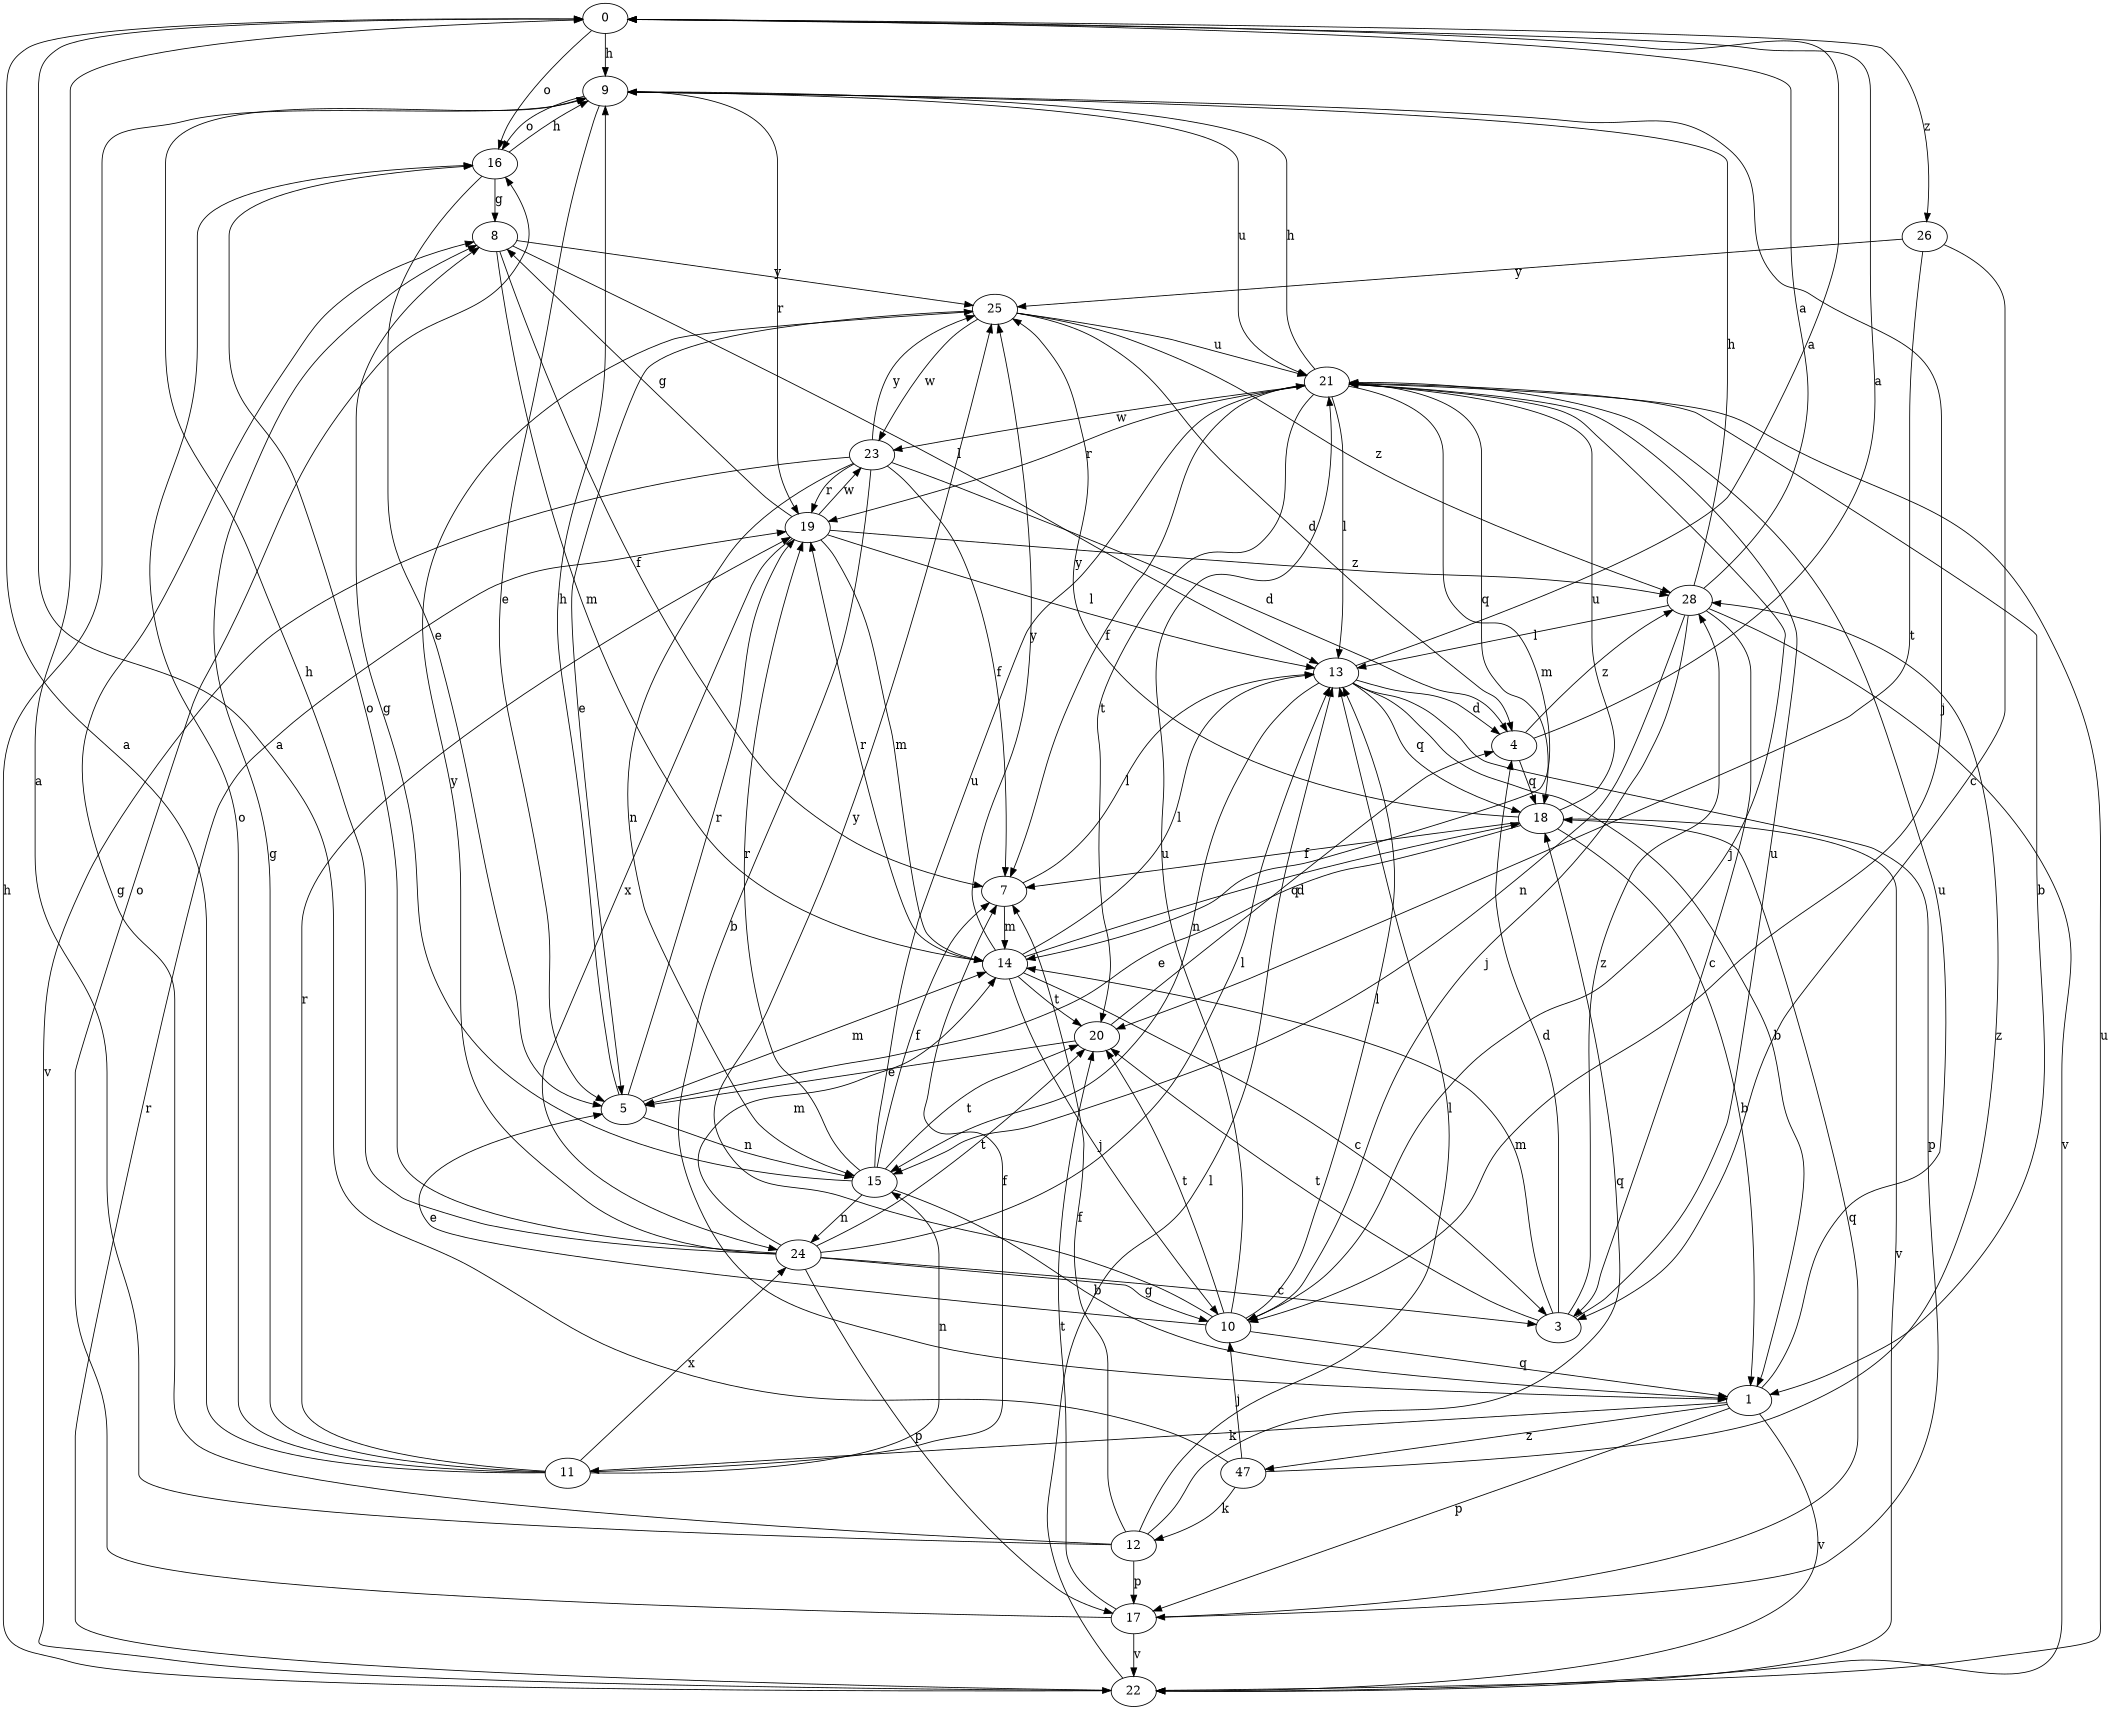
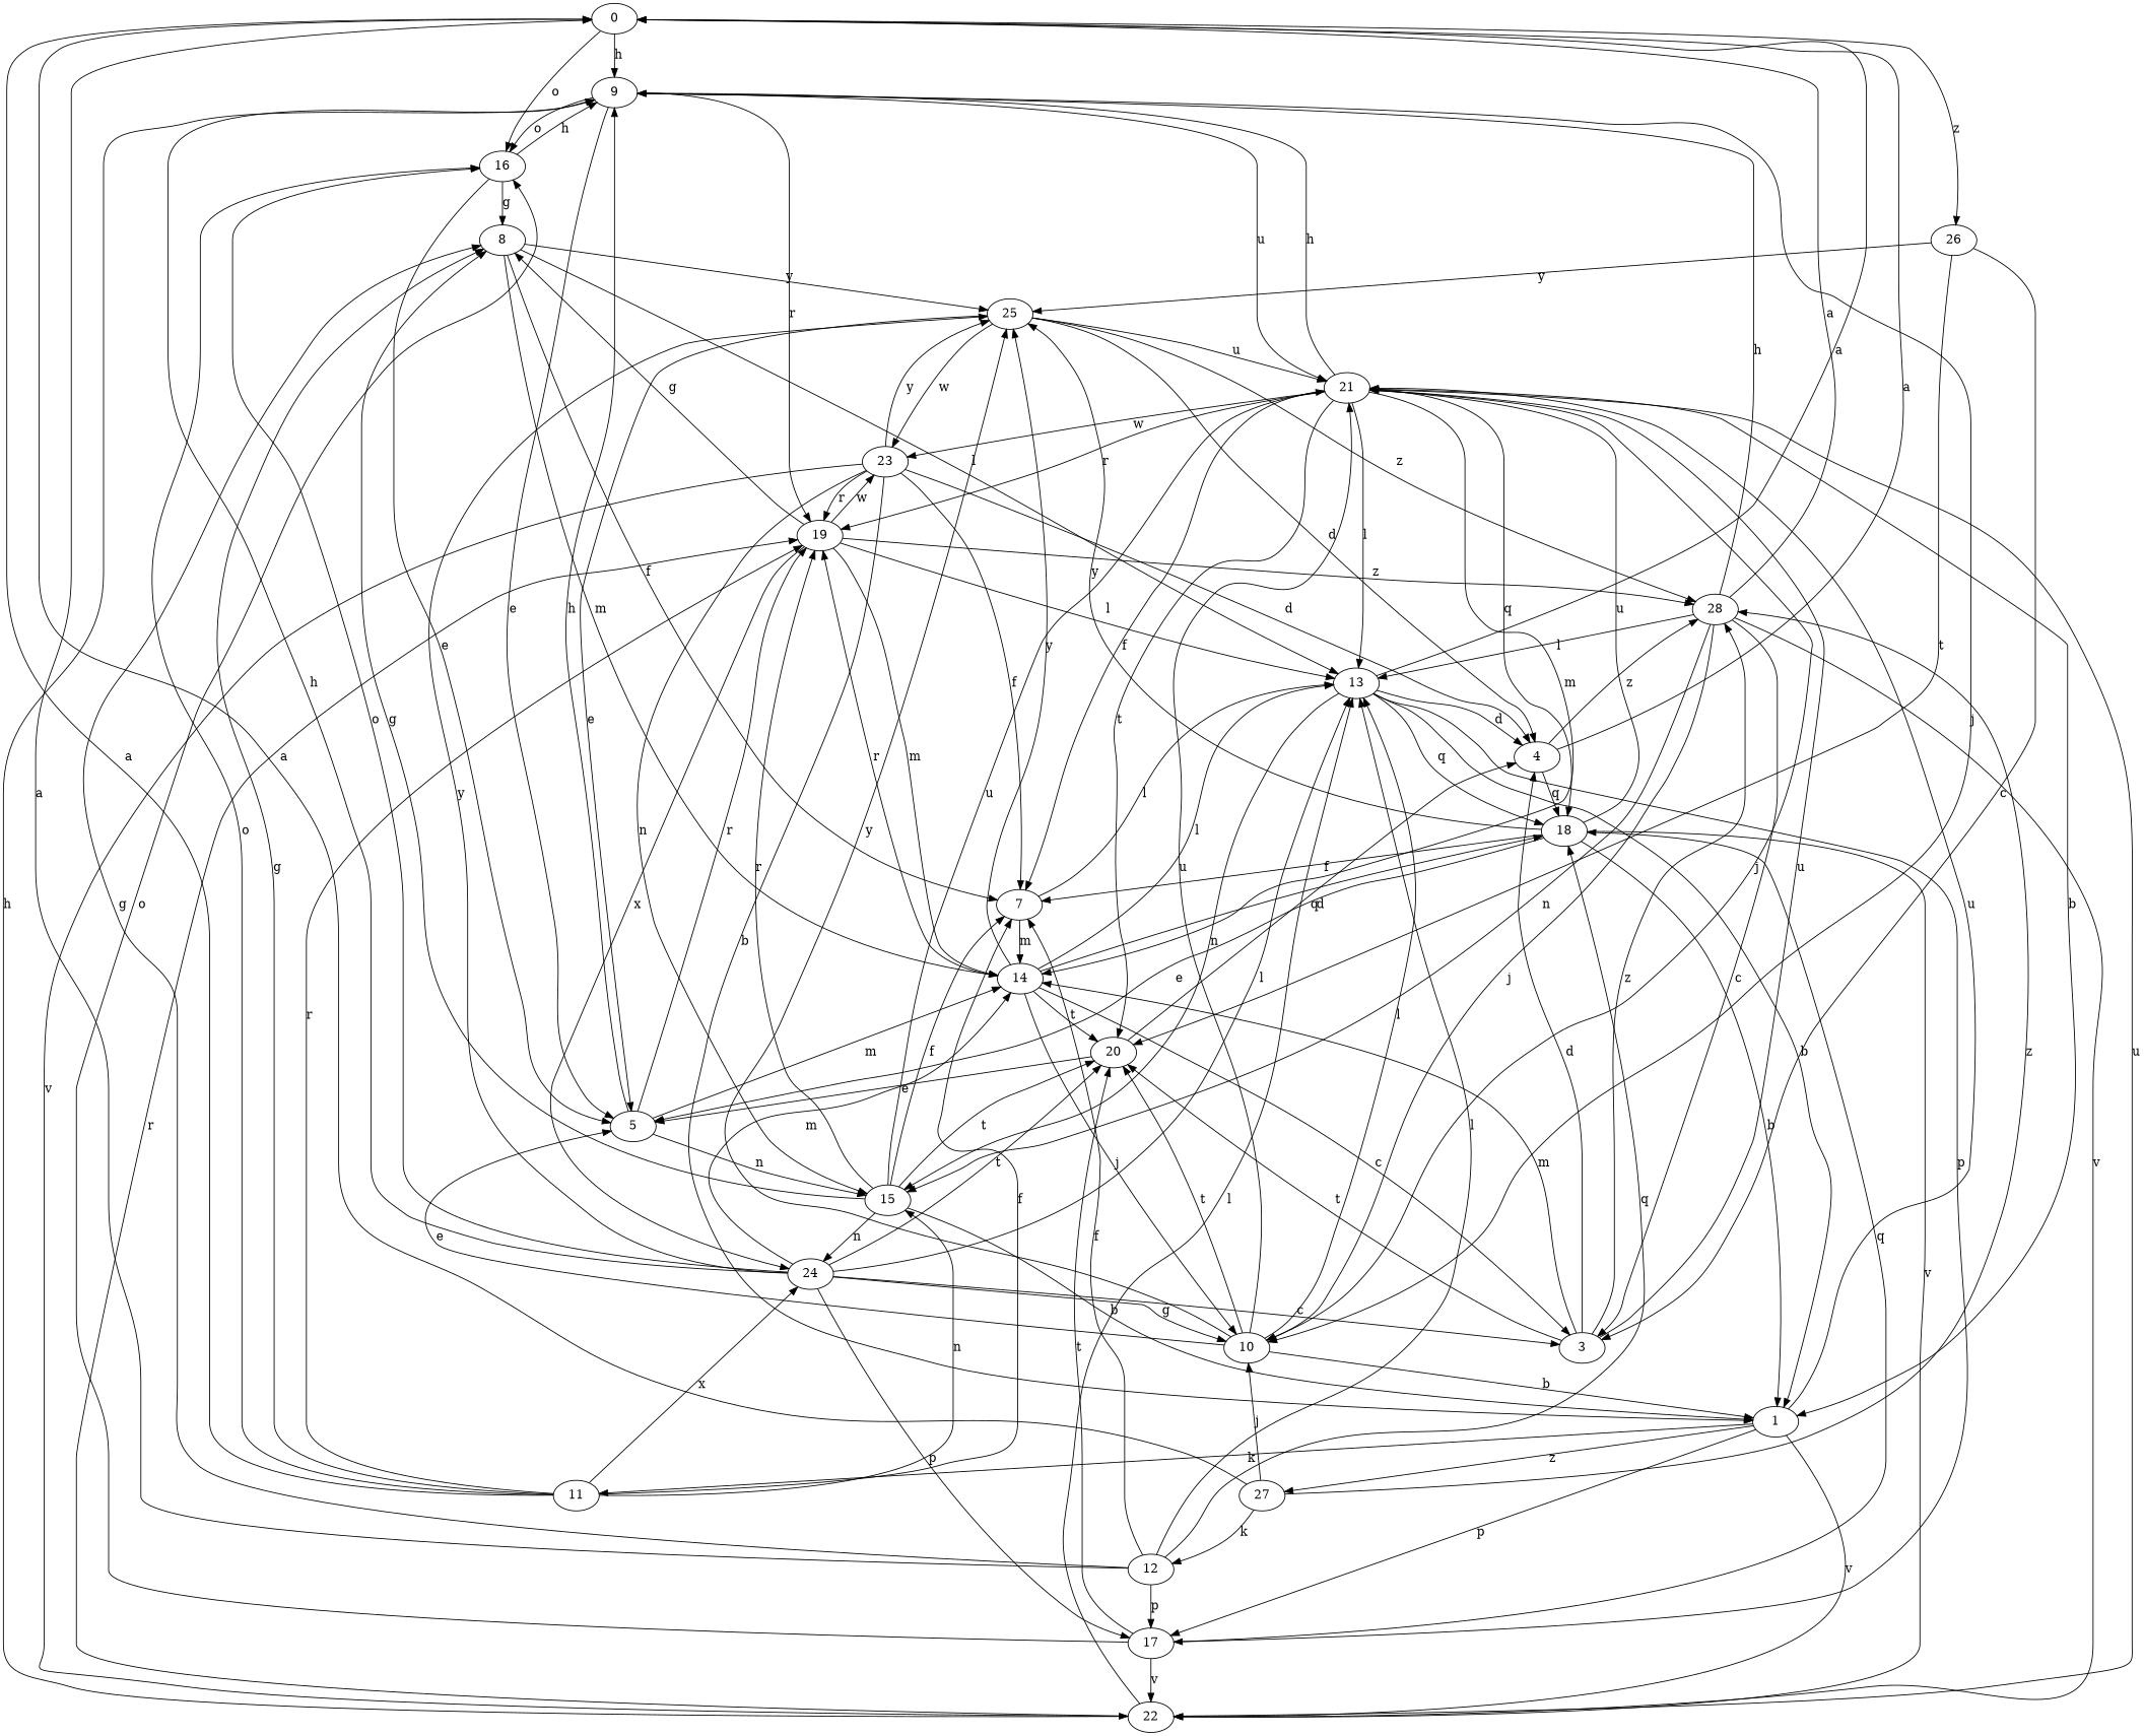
  strict digraph {
    0
    9
    16
    26
    21
    5
    19
    10
    8
    3
    20
    25
    1
    11
    17
    22
-   27 [label=47]
+   27
    15
    7
    24
    18
    14
    13
    23
    28
    12
    4
    0 -> 9 [label=h]
    0 -> 16 [label=o]
    0 -> 26 [label=z]
    9 -> 16 [label=o]
    9 -> 21 [label=u]
    9 -> 5 [label=e]
    9 -> 19 [label=r]
    9 -> 10 [label=j]
    16 -> 9 [label=h]
    16 -> 5 [label=e]
    16 -> 8 [label=g]
    26 -> 3 [label=c]
    26 -> 20 [label=t]
    26 -> 25 [label=y]
    21 -> 9 [label=h]
    21 -> 19 [label=r]
    21 -> 10 [label=j]
    21 -> 20 [label=t]
    21 -> 1 [label=b]
    21 -> 7 [label=f]
    21 -> 18 [label=q]
    21 -> 14 [label=m]
    21 -> 13 [label=l]
    21 -> 23 [label=w]
    5 -> 9 [label=h]
    5 -> 19 [label=r]
    5 -> 15 [label=n]
    5 -> 14 [label=m]
    19 -> 8 [label=g]
    19 -> 24 [label=x]
    19 -> 14 [label=m]
    19 -> 13 [label=l]
    19 -> 23 [label=w]
    19 -> 28 [label=z]
    10 -> 21 [label=u]
    10 -> 5 [label=e]
    10 -> 20 [label=t]
    10 -> 25 [label=y]
-   10 -> 1 [label=q]
+   10 -> 1 [label=b]
    10 -> 13 [label=l]
    8 -> 25 [label=y]
    8 -> 7 [label=f]
    8 -> 14 [label=m]
    8 -> 13 [label=l]
    3 -> 21 [label=u]
    3 -> 20 [label=t]
    3 -> 14 [label=m]
    3 -> 28 [label=z]
    3 -> 4 [label=d]
    20 -> 5 [label=e]
    20 -> 4 [label=d]
    25 -> 21 [label=u]
    25 -> 5 [label=e]
    25 -> 23 [label=w]
    25 -> 28 [label=z]
    25 -> 4 [label=d]
    1 -> 21 [label=u]
    1 -> 11 [label=k]
    1 -> 17 [label=p]
    1 -> 22 [label=v]
    1 -> 27 [label=z]
    11 -> 0 [label=a]
    11 -> 16 [label=o]
    11 -> 19 [label=r]
    11 -> 8 [label=g]
    11 -> 15 [label=n]
    11 -> 7 [label=f]
    11 -> 24 [label=x]
    17 -> 16 [label=o]
    17 -> 20 [label=t]
    17 -> 22 [label=v]
    17 -> 18 [label=q]
    22 -> 9 [label=h]
    22 -> 21 [label=u]
    22 -> 19 [label=r]
    22 -> 13 [label=l]
    27 -> 0 [label=a]
    27 -> 10 [label=j]
    27 -> 28 [label=z]
    27 -> 12 [label=k]
    15 -> 21 [label=u]
    15 -> 19 [label=r]
    15 -> 8 [label=g]
    15 -> 20 [label=t]
    15 -> 1 [label=b]
    15 -> 7 [label=f]
    15 -> 24 [label=n]
    7 -> 14 [label=m]
    7 -> 13 [label=l]
    24 -> 9 [label=h]
    24 -> 16 [label=o]
    24 -> 10 [label=g]
    24 -> 3 [label=c]
    24 -> 20 [label=t]
    24 -> 25 [label=y]
    24 -> 17 [label=p]
    24 -> 14 [label=m]
    24 -> 13 [label=l]
    18 -> 21 [label=u]
    18 -> 5 [label=e]
    18 -> 25 [label=y]
    18 -> 1 [label=b]
    18 -> 22 [label=v]
    18 -> 7 [label=f]
    14 -> 19 [label=r]
    14 -> 10 [label=j]
    14 -> 3 [label=c]
    14 -> 20 [label=t]
    14 -> 25 [label=y]
    14 -> 18 [label=q]
    14 -> 13 [label=l]
    13 -> 0 [label=a]
    13 -> 1 [label=b]
    13 -> 17 [label=p]
    13 -> 15 [label=n]
    13 -> 18 [label=q]
    13 -> 4 [label=d]
    23 -> 19 [label=r]
    23 -> 25 [label=y]
    23 -> 1 [label=b]
    23 -> 22 [label=v]
    23 -> 15 [label=n]
    23 -> 7 [label=f]
    23 -> 4 [label=d]
    28 -> 0 [label=a]
    28 -> 9 [label=h]
    28 -> 10 [label=j]
    28 -> 3 [label=c]
    28 -> 22 [label=v]
    28 -> 15 [label=n]
    28 -> 13 [label=l]
    12 -> 0 [label=a]
    12 -> 8 [label=g]
    12 -> 17 [label=p]
    12 -> 7 [label=f]
    12 -> 18 [label=q]
    12 -> 13 [label=l]
    4 -> 0 [label=a]
    4 -> 18 [label=q]
    4 -> 28 [label=z]
  }
